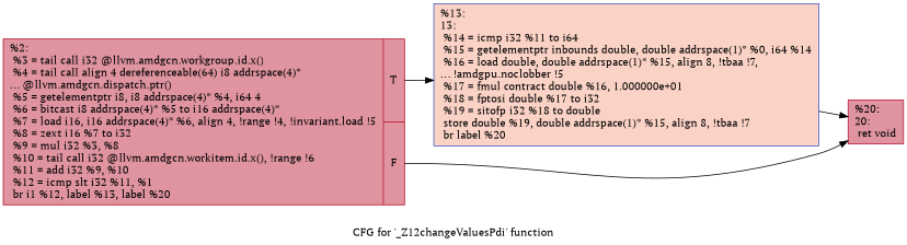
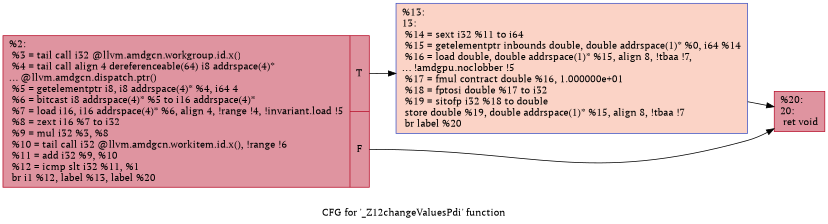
  digraph {
    label="CFG for '_Z12changeValuesPdi' function"
    rankdir=LR
    fontname="PT Serif"
    node [color="#b70d28ff" fillcolor="#b70d2870" shape=record style=filled fontname="PT Serif"]
    edge [fontname="PT Serif"]
    n1 [label="{%2:\l  %3 = tail call i32 @llvm.amdgcn.workgroup.id.x()\l  %4 = tail call align 4 dereferenceable(64) i8 addrspace(4)*\l... @llvm.amdgcn.dispatch.ptr()\l  %5 = getelementptr i8, i8 addrspace(4)* %4, i64 4\l  %6 = bitcast i8 addrspace(4)* %5 to i16 addrspace(4)*\l  %7 = load i16, i16 addrspace(4)* %6, align 4, !range !4, !invariant.load !5\l  %8 = zext i16 %7 to i32\l  %9 = mul i32 %3, %8\l  %10 = tail call i32 @llvm.amdgcn.workitem.id.x(), !range !6\l  %11 = add i32 %9, %10\l  %12 = icmp slt i32 %11, %1\l  br i1 %12, label %13, label %20\l|{<s0>T|<s1>F}}"]
-   n2 [color="#3d50c3ff" fillcolor="#f59c7d70" label="{%13:\l13:                                               \l  %14 = icmp i32 %11 to i64\l  %15 = getelementptr inbounds double, double addrspace(1)* %0, i64 %14\l  %16 = load double, double addrspace(1)* %15, align 8, !tbaa !7,\l... !amdgpu.noclobber !5\l  %17 = fmul contract double %16, 1.000000e+01\l  %18 = fptosi double %17 to i32\l  %19 = sitofp i32 %18 to double\l  store double %19, double addrspace(1)* %15, align 8, !tbaa !7\l  br label %20\l}"]
+   n2 [color="#3d50c3ff" fillcolor="#f59c7d70" label="{%13:\l13:                                               \l  %14 = sext i32 %11 to i64\l  %15 = getelementptr inbounds double, double addrspace(1)* %0, i64 %14\l  %16 = load double, double addrspace(1)* %15, align 8, !tbaa !7,\l... !amdgpu.noclobber !5\l  %17 = fmul contract double %16, 1.000000e+01\l  %18 = fptosi double %17 to i32\l  %19 = sitofp i32 %18 to double\l  store double %19, double addrspace(1)* %15, align 8, !tbaa !7\l  br label %20\l}"]
    n3 [label="{%20:\l20:                                               \l  ret void\l}"]
    n1 -> n2 [tailport=s0]
    n1 -> n3 [tailport=s1]
    n2 -> n3
  }
